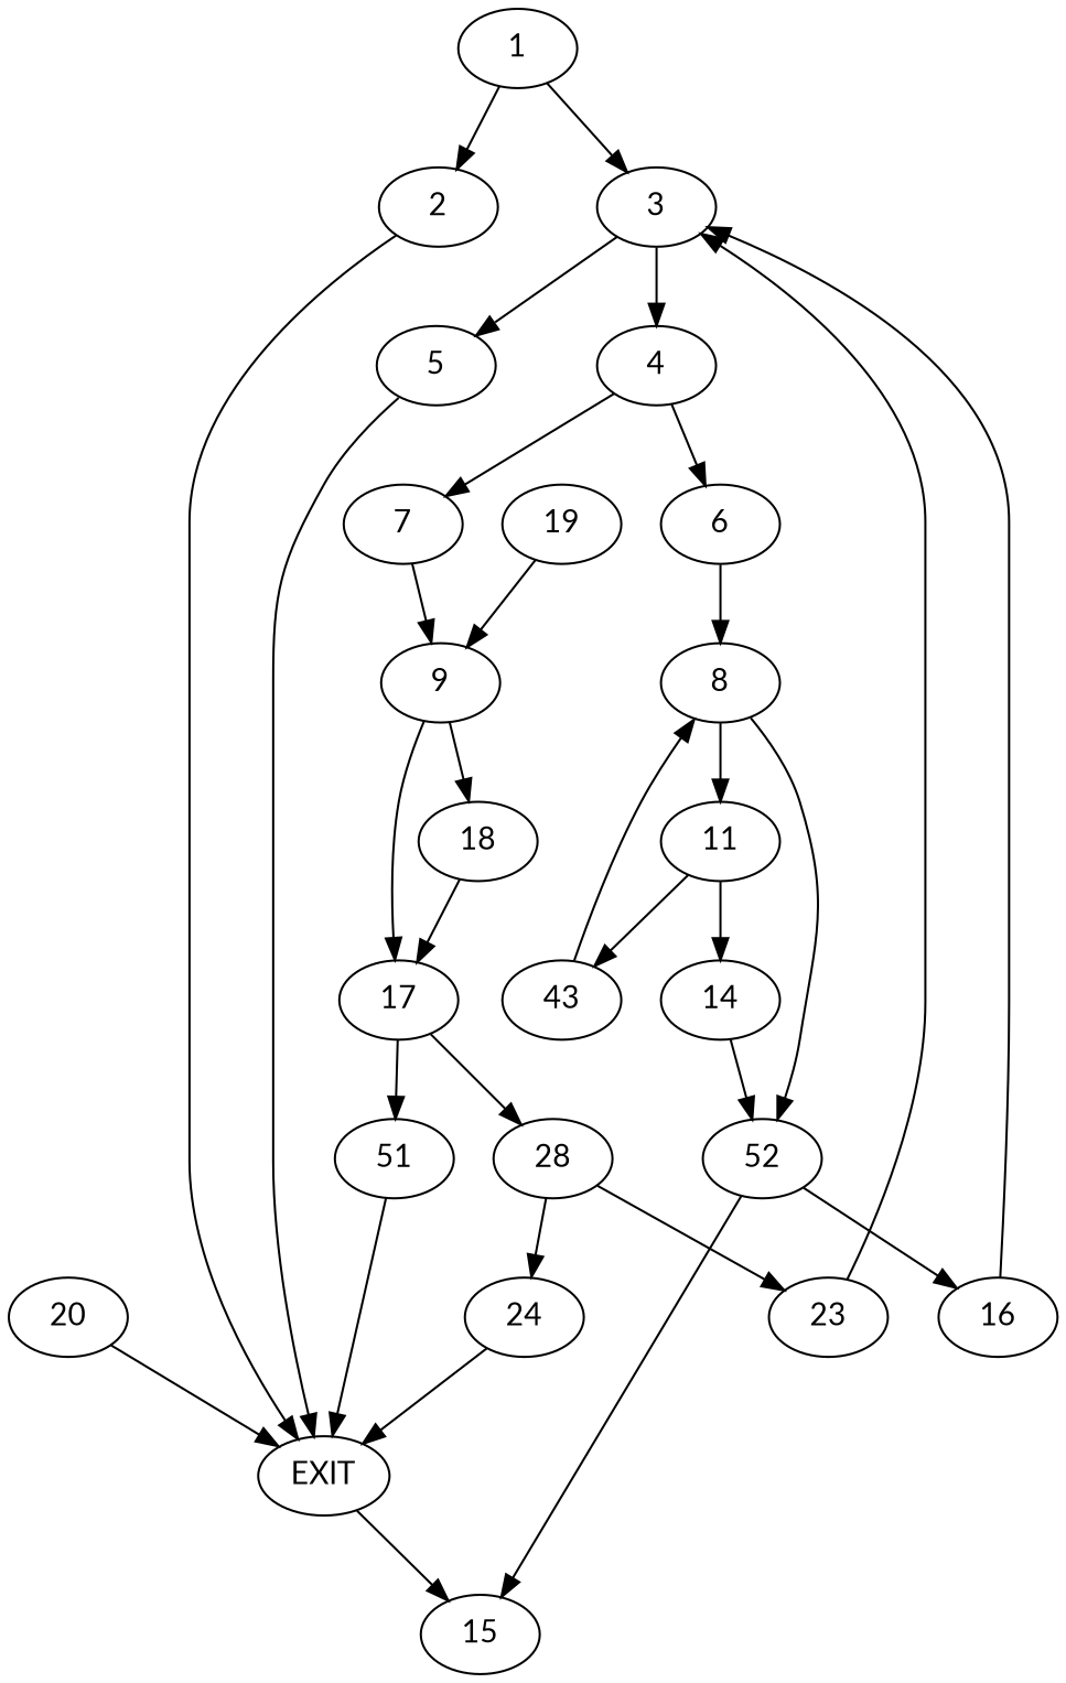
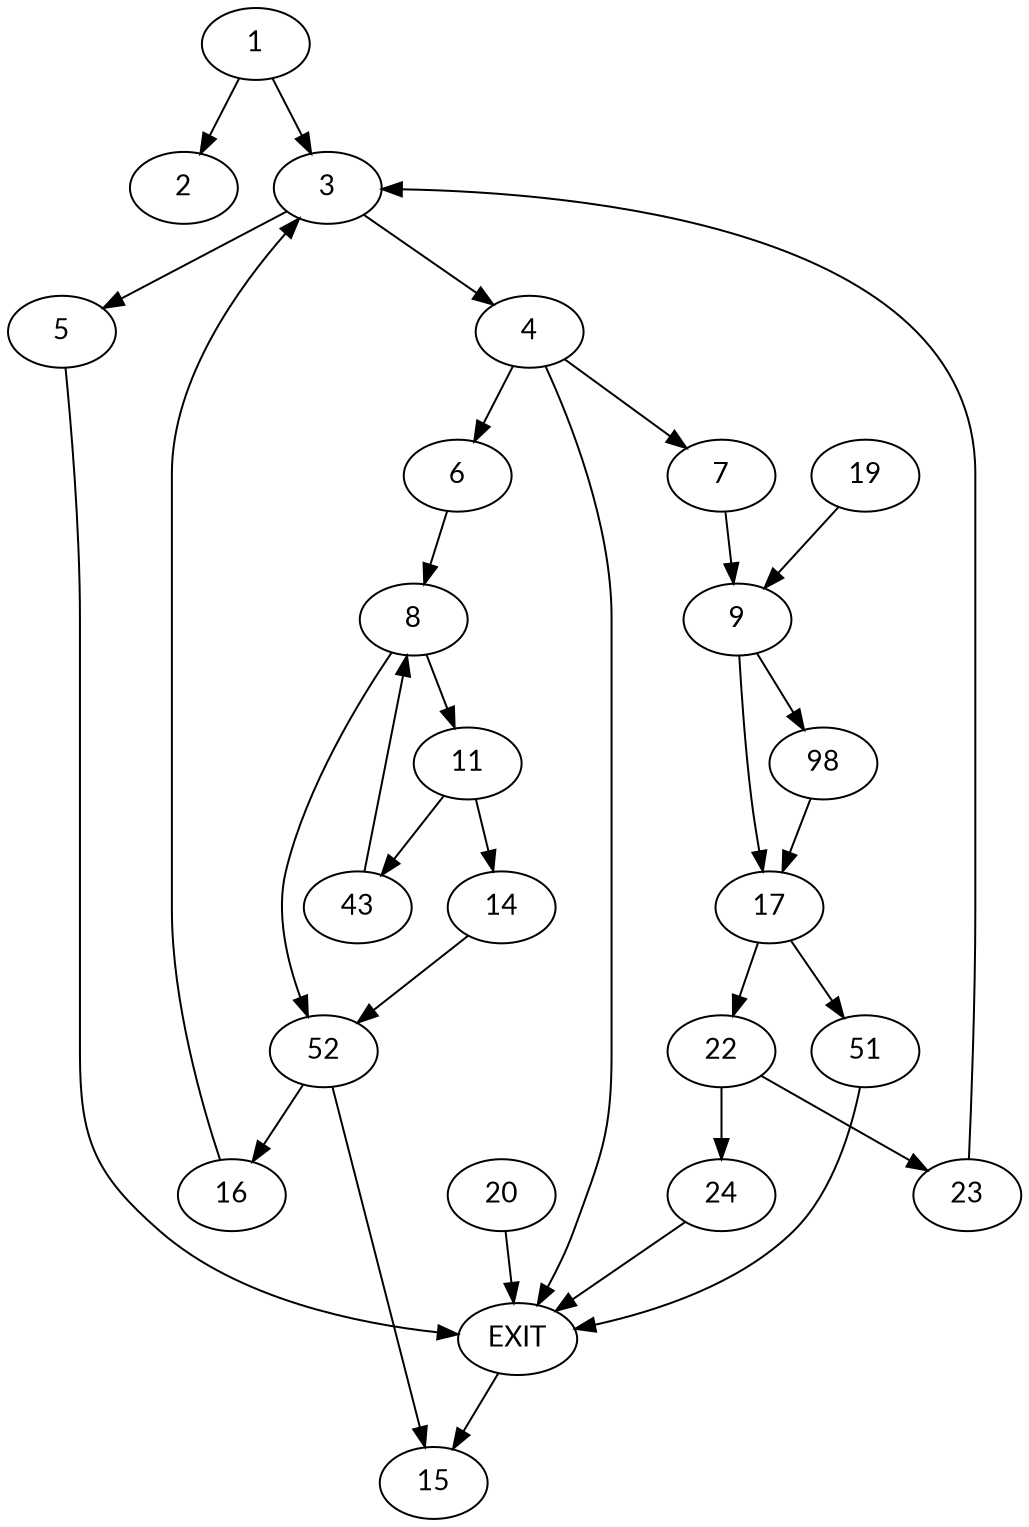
  digraph {
    fontname=Lato
    node [fontname=Lato]
    edge [fontname=Lato]
    1
    2
    3
    n4 [label=EXIT]
    15
    4
    5
    6
    7
    8
    9
    11
    n13 [label=52]
    17
-   18
+   18 [label=98]
    n16 [label=43]
    14
    16
    n19 [label=51]
-   22 [label=28]
+   22
    19
    20
    23
    24
    1 -> 2
    1 -> 3
-   2 -> n4
+   4 -> n4
    3 -> 4
    3 -> 5
    n4 -> 15
    4 -> 6
    4 -> 7
    5 -> n4
    6 -> 8
    7 -> 9
    8 -> 11
    8 -> n13
    9 -> 17
    9 -> 18
    11 -> n16
    11 -> 14
    n13 -> 15
    n13 -> 16
    17 -> n19
    17 -> 22
    18 -> 17
    n16 -> 8
    14 -> n13
    16 -> 3
    n19 -> n4
    22 -> 23
    22 -> 24
    19 -> 9
    20 -> n4
    23 -> 3
    24 -> n4
  }
